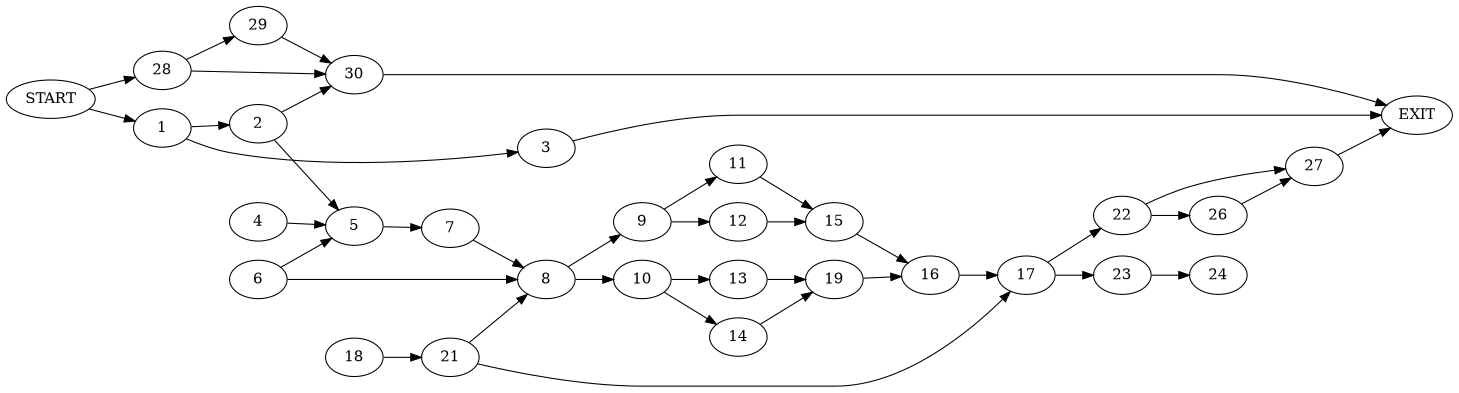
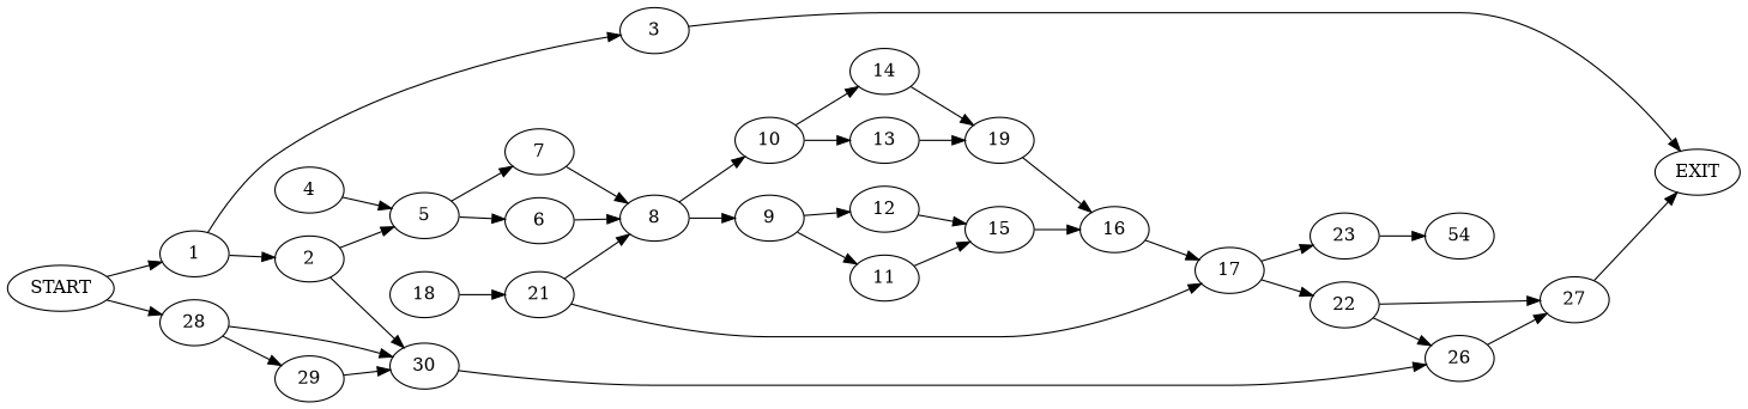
  digraph {
    rankdir=LR
    n1 [label=START]
    1
    28
    2
    3
    29
    30
    n8 [label=EXIT]
    5
    4
    6
    7
    8
    9
    10
    11
    12
    13
    14
    15
    19
    16
    17
    22
    23
    18
    21
    26
    27
-   24
+   24 [label=54]
    n1 -> 1
    n1 -> 28
    1 -> 2
    1 -> 3
    28 -> 29
    28 -> 30
    2 -> 30
    2 -> 5
    3 -> n8
    29 -> 30
-   30 -> n8
-   6 -> 5
+   30 -> 26
+   5 -> 6
    5 -> 7
    4 -> 5
    6 -> 8
    7 -> 8
    8 -> 9
    8 -> 10
    9 -> 11
    9 -> 12
    10 -> 13
    10 -> 14
    11 -> 15
    12 -> 15
    13 -> 19
    14 -> 19
    15 -> 16
    19 -> 16
    16 -> 17
    17 -> 22
    17 -> 23
    22 -> 26
    22 -> 27
    23 -> 24
    18 -> 21
    21 -> 8
    21 -> 17
    26 -> 27
    27 -> n8
  }
